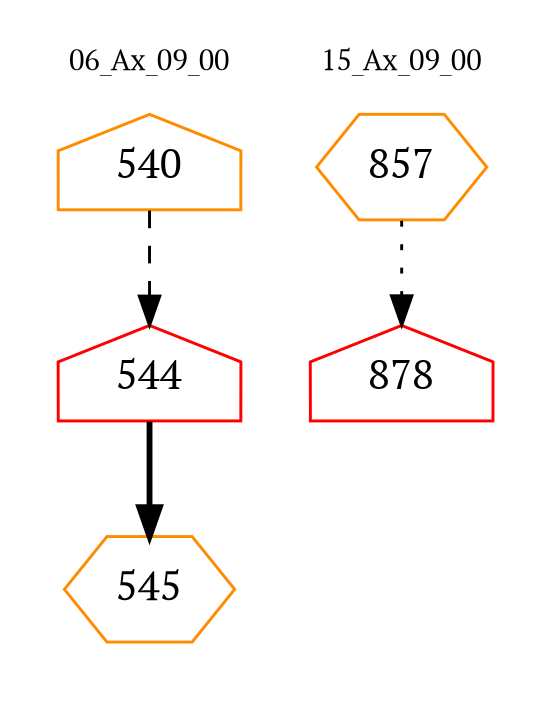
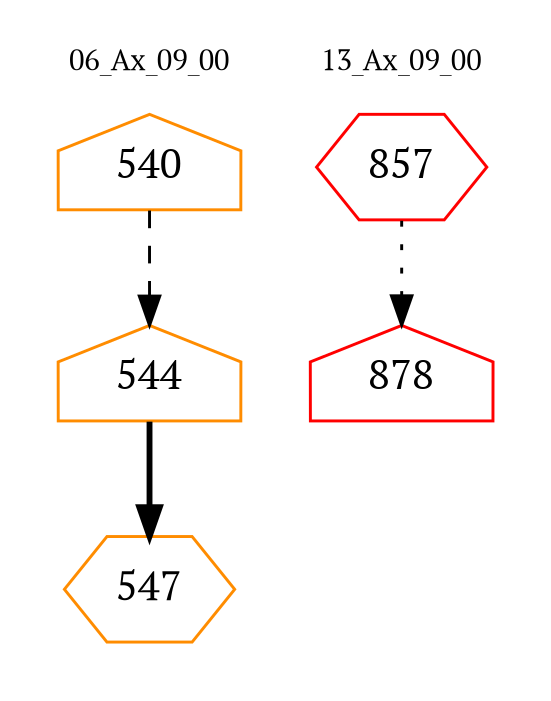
  digraph {
    fontname="PT Serif"
    node [color=darkorange fontname="PT Serif" shape=house]
    edge [color=black fontname="PT Serif"]
-   n1 [color=red label=544]
+   n1 [label=544]
    n2 [label=540]
-   n3 [label=545 shape=hexagon]
-   n4 [label=857 shape=hexagon]
+   n3 [label=547 shape=hexagon]
+   n4 [color=red label=857 shape=hexagon]
    n5 [color=red label=878]
    subgraph cluster_1 {
      color=white
      fontsize=10
      label="06_Ax_09_00"
      n1
      n2
      n3
    }
    subgraph cluster_2 {
      color=white
      fontsize=10
-     label="15_Ax_09_00"
+     label="13_Ax_09_00"
      n4
      n5
    }
    n1 -> n3 [style=bold]
    n2 -> n1 [style=dashed]
    n4 -> n5 [style=dotted]
  }
